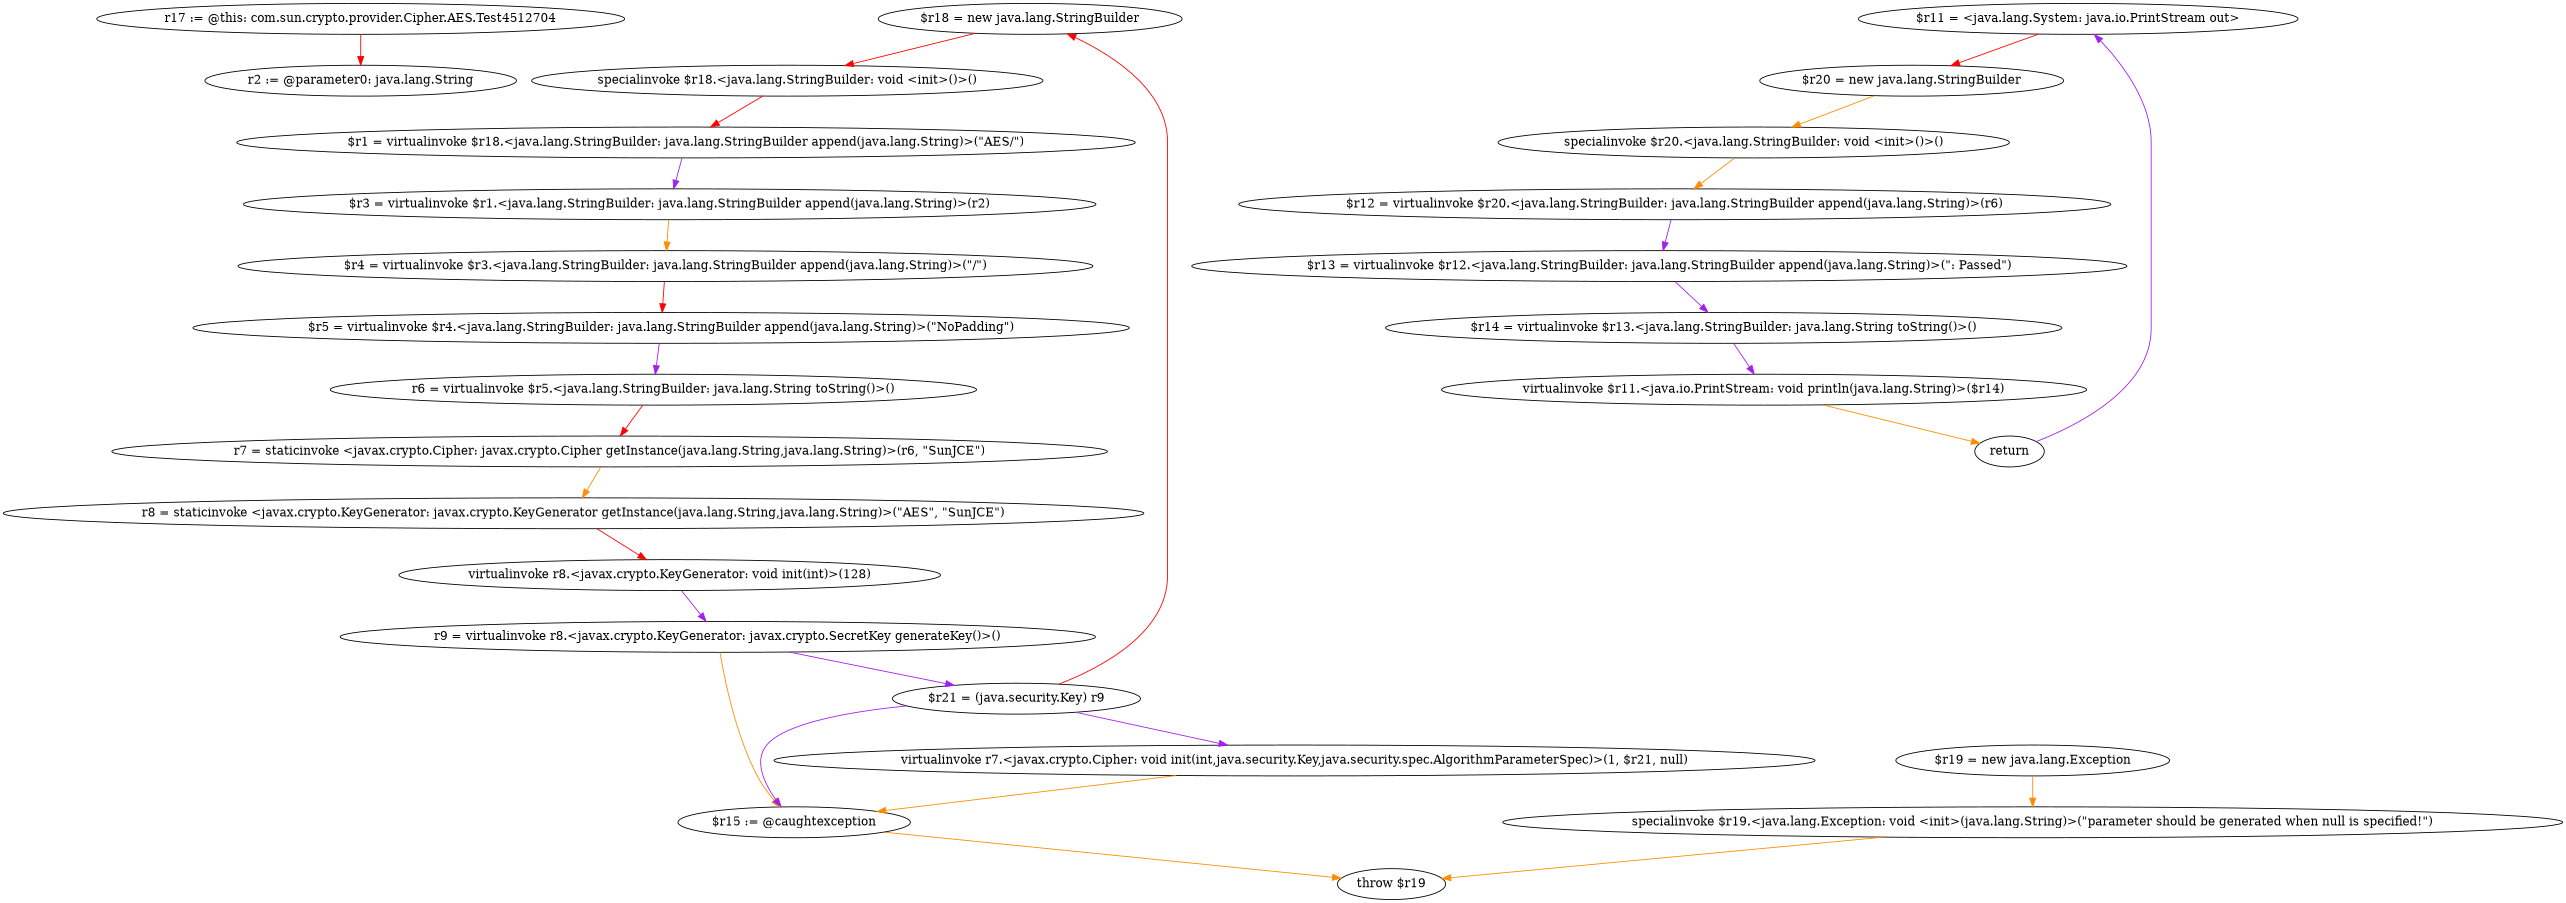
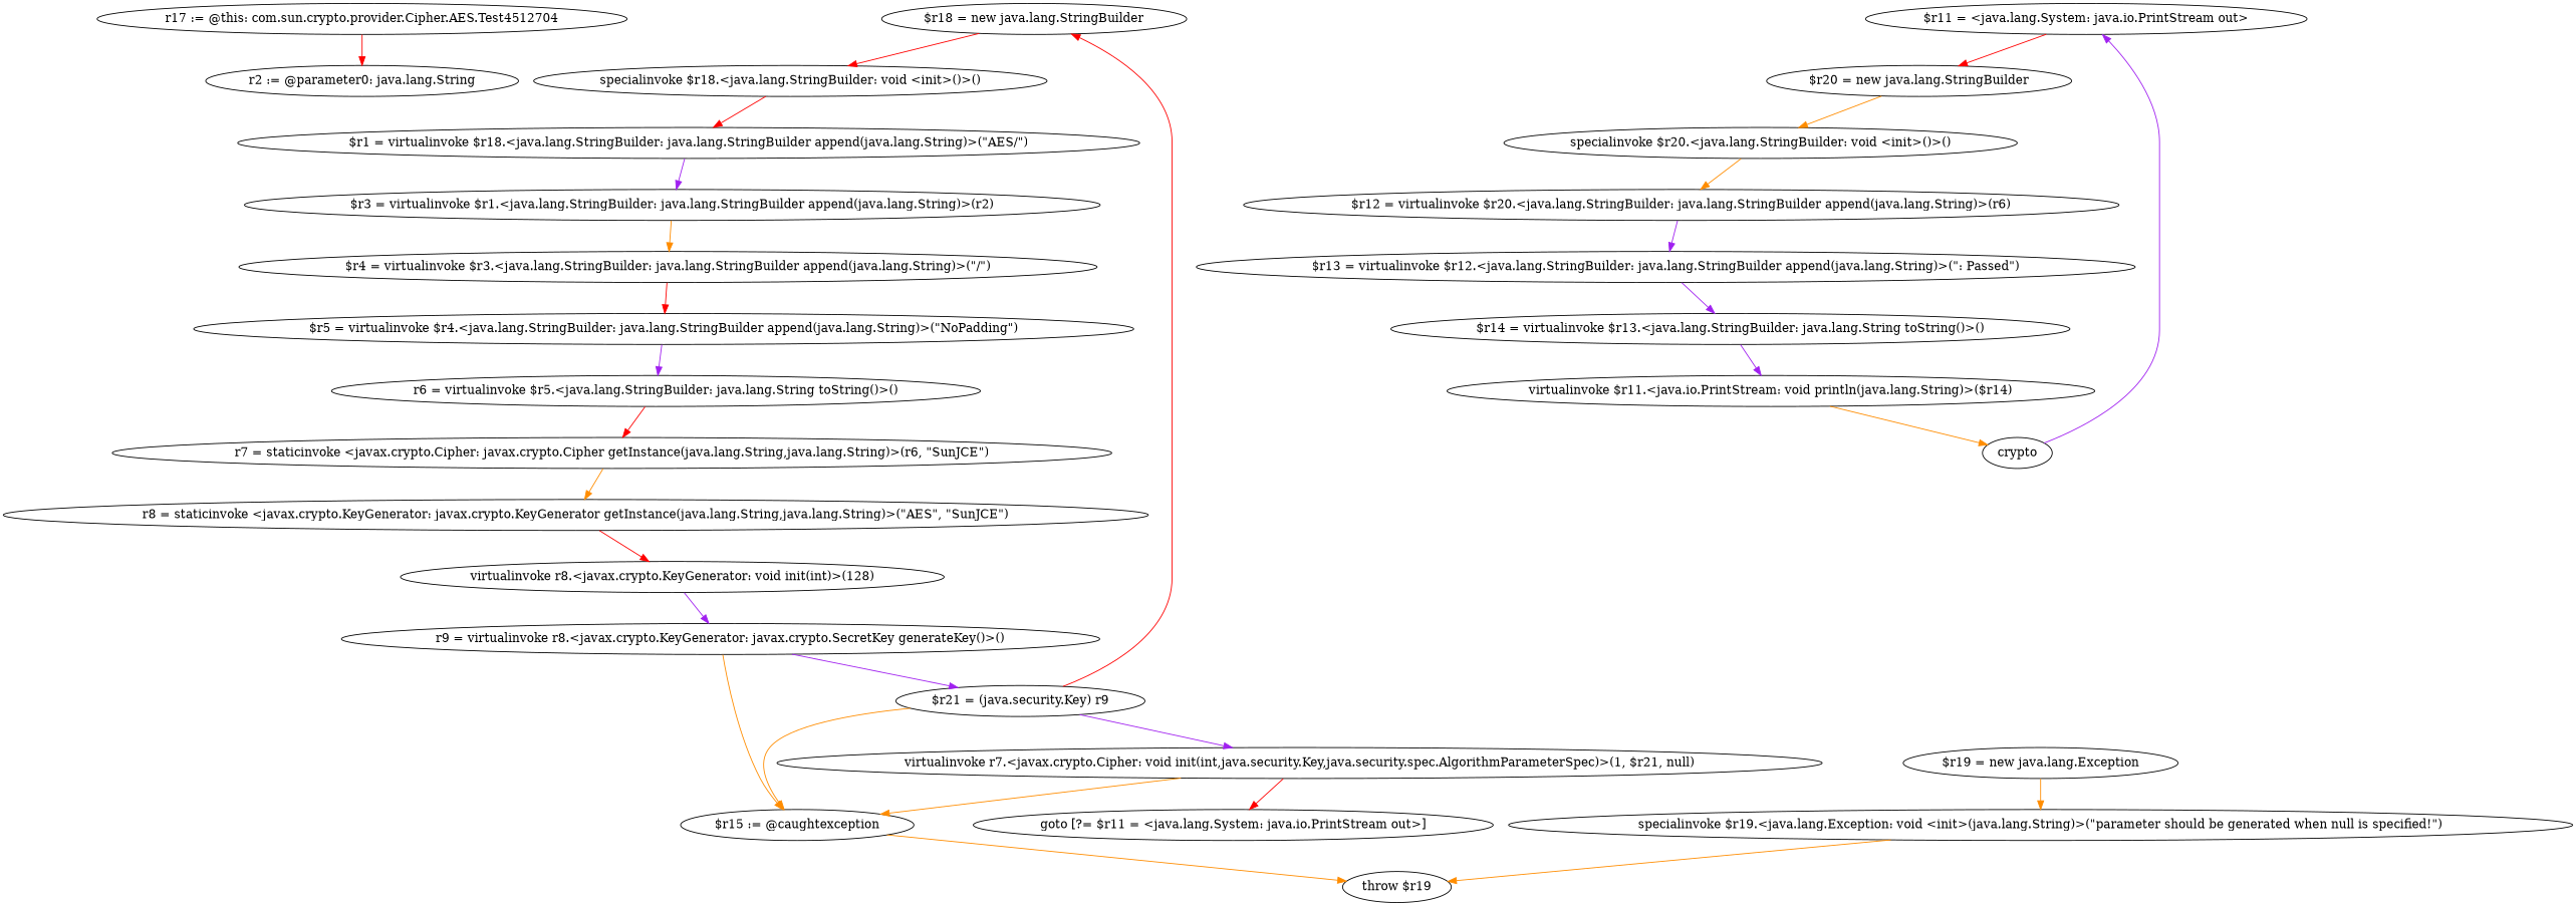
  digraph {
    edge [color=darkorange]
    "r17 := @this: com.sun.crypto.provider.Cipher.AES.Test4512704"
    "r2 := @parameter0: java.lang.String"
    "$r18 = new java.lang.StringBuilder"
    "specialinvoke $r18.<java.lang.StringBuilder: void <init>()>()"
    "$r1 = virtualinvoke $r18.<java.lang.StringBuilder: java.lang.StringBuilder append(java.lang.String)>(\"AES/\")"
    "$r3 = virtualinvoke $r1.<java.lang.StringBuilder: java.lang.StringBuilder append(java.lang.String)>(r2)"
    "$r4 = virtualinvoke $r3.<java.lang.StringBuilder: java.lang.StringBuilder append(java.lang.String)>(\"/\")"
    "$r5 = virtualinvoke $r4.<java.lang.StringBuilder: java.lang.StringBuilder append(java.lang.String)>(\"NoPadding\")"
    "r6 = virtualinvoke $r5.<java.lang.StringBuilder: java.lang.String toString()>()"
    "r7 = staticinvoke <javax.crypto.Cipher: javax.crypto.Cipher getInstance(java.lang.String,java.lang.String)>(r6, \"SunJCE\")"
    "r8 = staticinvoke <javax.crypto.KeyGenerator: javax.crypto.KeyGenerator getInstance(java.lang.String,java.lang.String)>(\"AES\", \"SunJCE\")"
    "virtualinvoke r8.<javax.crypto.KeyGenerator: void init(int)>(128)"
    "r9 = virtualinvoke r8.<javax.crypto.KeyGenerator: javax.crypto.SecretKey generateKey()>()"
    "$r21 = (java.security.Key) r9"
    "$r15 := @caughtexception"
    "virtualinvoke r7.<javax.crypto.Cipher: void init(int,java.security.Key,java.security.spec.AlgorithmParameterSpec)>(1, $r21, null)"
    "throw $r19"
+   "goto [?= $r11 = <java.lang.System: java.io.PrintStream out>]"
    "$r11 = <java.lang.System: java.io.PrintStream out>"
    "$r20 = new java.lang.StringBuilder"
    "$r19 = new java.lang.Exception"
    "specialinvoke $r19.<java.lang.Exception: void <init>(java.lang.String)>(\"parameter should be generated when null is specified!\")"
    "specialinvoke $r20.<java.lang.StringBuilder: void <init>()>()"
    "$r12 = virtualinvoke $r20.<java.lang.StringBuilder: java.lang.StringBuilder append(java.lang.String)>(r6)"
    "$r13 = virtualinvoke $r12.<java.lang.StringBuilder: java.lang.StringBuilder append(java.lang.String)>(\": Passed\")"
    "$r14 = virtualinvoke $r13.<java.lang.StringBuilder: java.lang.String toString()>()"
    "virtualinvoke $r11.<java.io.PrintStream: void println(java.lang.String)>($r14)"
-   return
+   return [label=crypto]
    "r17 := @this: com.sun.crypto.provider.Cipher.AES.Test4512704" -> "r2 := @parameter0: java.lang.String" [color=red]
    "$r18 = new java.lang.StringBuilder" -> "specialinvoke $r18.<java.lang.StringBuilder: void <init>()>()" [color=red]
    "specialinvoke $r18.<java.lang.StringBuilder: void <init>()>()" -> "$r1 = virtualinvoke $r18.<java.lang.StringBuilder: java.lang.StringBuilder append(java.lang.String)>(\"AES/\")" [color=red]
    "$r1 = virtualinvoke $r18.<java.lang.StringBuilder: java.lang.StringBuilder append(java.lang.String)>(\"AES/\")" -> "$r3 = virtualinvoke $r1.<java.lang.StringBuilder: java.lang.StringBuilder append(java.lang.String)>(r2)" [color=purple]
    "$r3 = virtualinvoke $r1.<java.lang.StringBuilder: java.lang.StringBuilder append(java.lang.String)>(r2)" -> "$r4 = virtualinvoke $r3.<java.lang.StringBuilder: java.lang.StringBuilder append(java.lang.String)>(\"/\")"
    "$r4 = virtualinvoke $r3.<java.lang.StringBuilder: java.lang.StringBuilder append(java.lang.String)>(\"/\")" -> "$r5 = virtualinvoke $r4.<java.lang.StringBuilder: java.lang.StringBuilder append(java.lang.String)>(\"NoPadding\")" [color=red]
    "$r5 = virtualinvoke $r4.<java.lang.StringBuilder: java.lang.StringBuilder append(java.lang.String)>(\"NoPadding\")" -> "r6 = virtualinvoke $r5.<java.lang.StringBuilder: java.lang.String toString()>()" [color=purple]
    "r6 = virtualinvoke $r5.<java.lang.StringBuilder: java.lang.String toString()>()" -> "r7 = staticinvoke <javax.crypto.Cipher: javax.crypto.Cipher getInstance(java.lang.String,java.lang.String)>(r6, \"SunJCE\")" [color=red]
    "r7 = staticinvoke <javax.crypto.Cipher: javax.crypto.Cipher getInstance(java.lang.String,java.lang.String)>(r6, \"SunJCE\")" -> "r8 = staticinvoke <javax.crypto.KeyGenerator: javax.crypto.KeyGenerator getInstance(java.lang.String,java.lang.String)>(\"AES\", \"SunJCE\")"
    "r8 = staticinvoke <javax.crypto.KeyGenerator: javax.crypto.KeyGenerator getInstance(java.lang.String,java.lang.String)>(\"AES\", \"SunJCE\")" -> "virtualinvoke r8.<javax.crypto.KeyGenerator: void init(int)>(128)" [color=red]
    "virtualinvoke r8.<javax.crypto.KeyGenerator: void init(int)>(128)" -> "r9 = virtualinvoke r8.<javax.crypto.KeyGenerator: javax.crypto.SecretKey generateKey()>()" [color=purple]
    "r9 = virtualinvoke r8.<javax.crypto.KeyGenerator: javax.crypto.SecretKey generateKey()>()" -> "$r21 = (java.security.Key) r9" [color=purple]
    "r9 = virtualinvoke r8.<javax.crypto.KeyGenerator: javax.crypto.SecretKey generateKey()>()" -> "$r15 := @caughtexception"
    "$r21 = (java.security.Key) r9" -> "$r18 = new java.lang.StringBuilder" [color=red]
-   "$r21 = (java.security.Key) r9" -> "$r15 := @caughtexception" [color=purple]
+   "$r21 = (java.security.Key) r9" -> "$r15 := @caughtexception"
    "$r21 = (java.security.Key) r9" -> "virtualinvoke r7.<javax.crypto.Cipher: void init(int,java.security.Key,java.security.spec.AlgorithmParameterSpec)>(1, $r21, null)" [color=purple]
    "$r15 := @caughtexception" -> "throw $r19"
    "virtualinvoke r7.<javax.crypto.Cipher: void init(int,java.security.Key,java.security.spec.AlgorithmParameterSpec)>(1, $r21, null)" -> "$r15 := @caughtexception"
+   "virtualinvoke r7.<javax.crypto.Cipher: void init(int,java.security.Key,java.security.spec.AlgorithmParameterSpec)>(1, $r21, null)" -> "goto [?= $r11 = <java.lang.System: java.io.PrintStream out>]" [color=red]
    "$r11 = <java.lang.System: java.io.PrintStream out>" -> "$r20 = new java.lang.StringBuilder" [color=red]
    "$r20 = new java.lang.StringBuilder" -> "specialinvoke $r20.<java.lang.StringBuilder: void <init>()>()"
    "$r19 = new java.lang.Exception" -> "specialinvoke $r19.<java.lang.Exception: void <init>(java.lang.String)>(\"parameter should be generated when null is specified!\")"
    "specialinvoke $r19.<java.lang.Exception: void <init>(java.lang.String)>(\"parameter should be generated when null is specified!\")" -> "throw $r19"
    "specialinvoke $r20.<java.lang.StringBuilder: void <init>()>()" -> "$r12 = virtualinvoke $r20.<java.lang.StringBuilder: java.lang.StringBuilder append(java.lang.String)>(r6)"
    "$r12 = virtualinvoke $r20.<java.lang.StringBuilder: java.lang.StringBuilder append(java.lang.String)>(r6)" -> "$r13 = virtualinvoke $r12.<java.lang.StringBuilder: java.lang.StringBuilder append(java.lang.String)>(\": Passed\")" [color=purple]
    "$r13 = virtualinvoke $r12.<java.lang.StringBuilder: java.lang.StringBuilder append(java.lang.String)>(\": Passed\")" -> "$r14 = virtualinvoke $r13.<java.lang.StringBuilder: java.lang.String toString()>()" [color=purple]
    "$r14 = virtualinvoke $r13.<java.lang.StringBuilder: java.lang.String toString()>()" -> "virtualinvoke $r11.<java.io.PrintStream: void println(java.lang.String)>($r14)" [color=purple]
    "virtualinvoke $r11.<java.io.PrintStream: void println(java.lang.String)>($r14)" -> return
    return -> "$r11 = <java.lang.System: java.io.PrintStream out>" [color=purple]
  }
